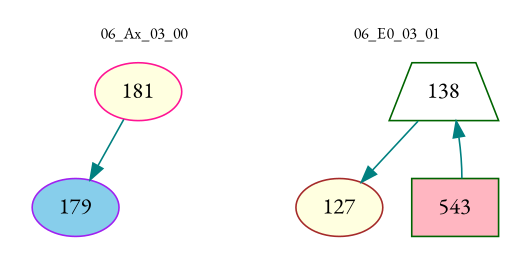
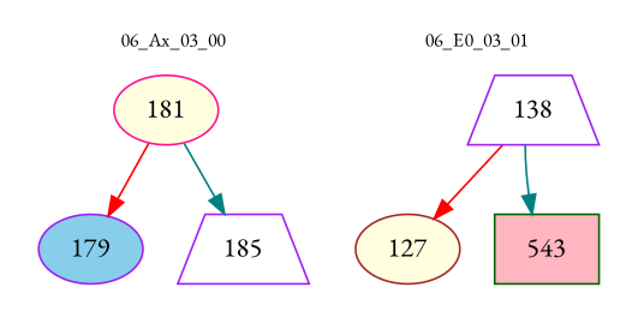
  digraph {
    fontname="EB Garamond"
    node [color=purple fillcolor=lightyellow fontname="EB Garamond" shape=ellipse style=filled]
    edge [color=red fontname="EB Garamond"]
    n1 [color=deeppink label=181]
    n2 [fillcolor=skyblue label=179]
-   n4 [color=darkgreen fillcolor=white label=138 shape=trapezium]
+   n3 [fillcolor=white label=185 shape=trapezium]
+   n4 [fillcolor=white label=138 shape=trapezium]
    n5 [color=brown label=127]
    n6 [color=darkgreen fillcolor=lightpink label=543 shape=box]
    subgraph cluster_1 {
      color=white
      fontsize=10
      label="06_Ax_03_00"
      n1
      n2
+     n3
    }
    subgraph cluster_2 {
      color=white
      fontsize=10
      label="06_E0_03_01"
      n4
      n5
      n6
    }
-   n1 -> n2 [color=teal]
-   n4 -> n5 [color=teal]
-   n6 -> n4 [color=teal]
+   n1 -> n2
+   n1 -> n3 [color=teal]
+   n4 -> n5
+   n4 -> n6 [color=teal]
  }
